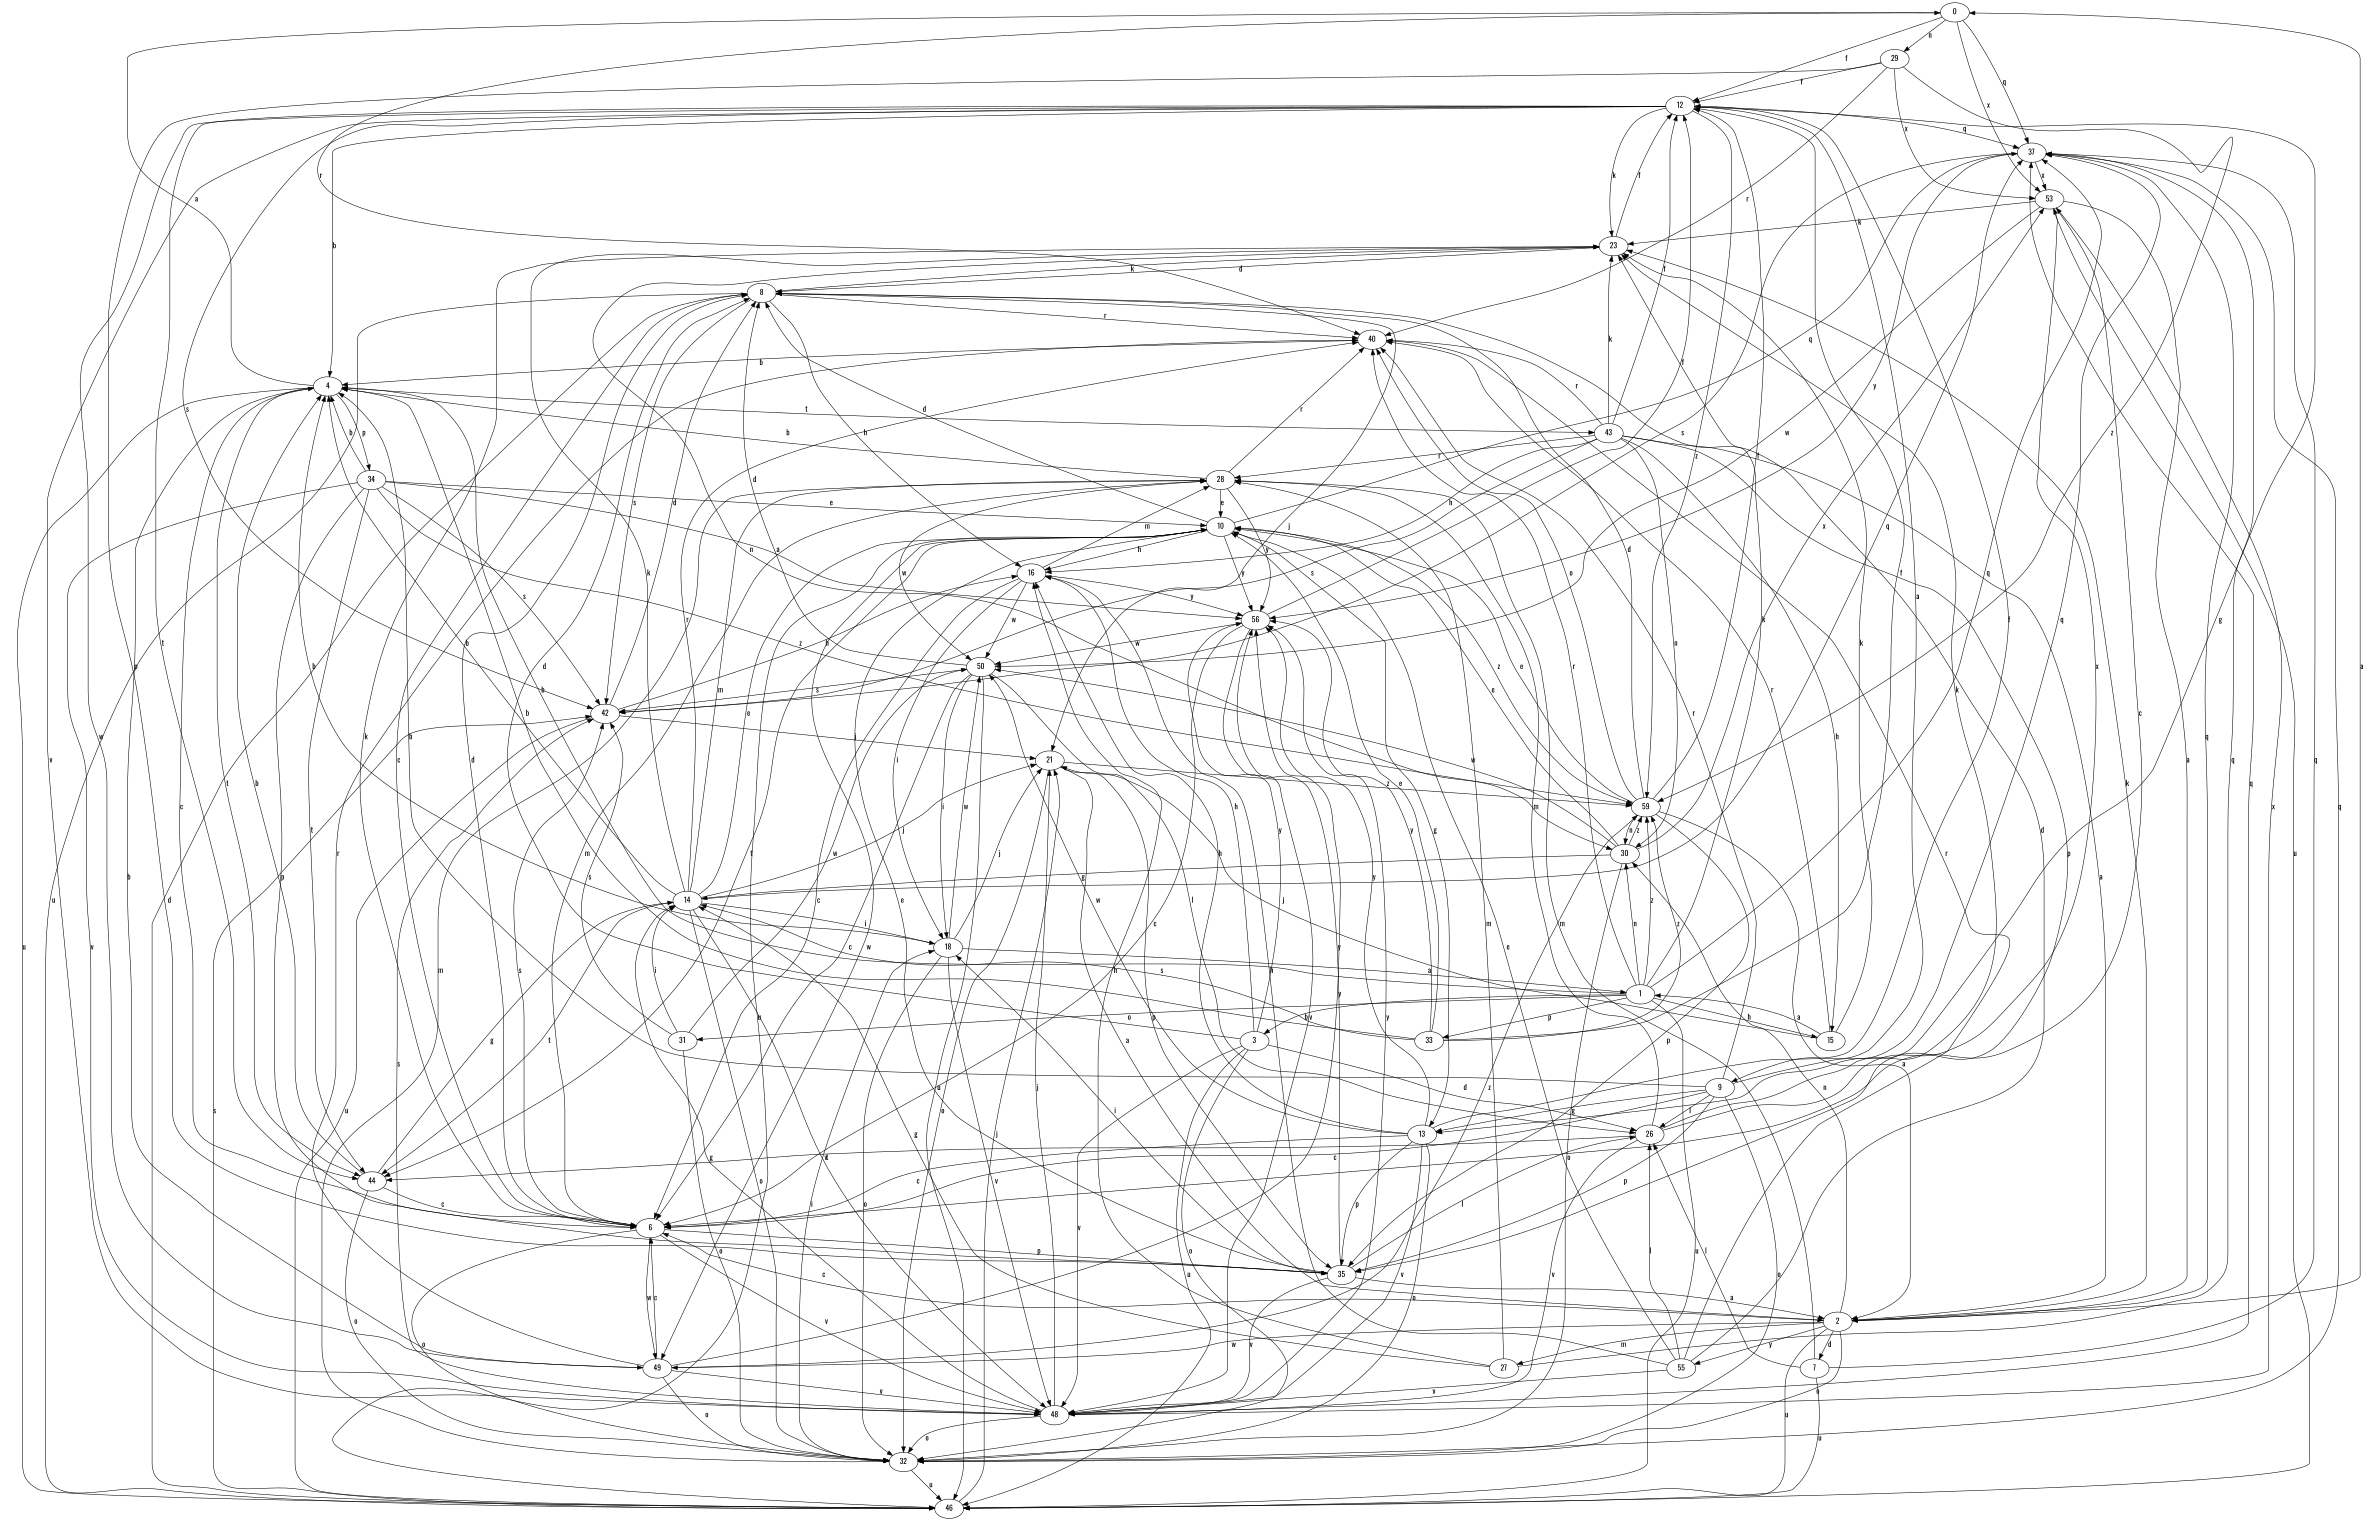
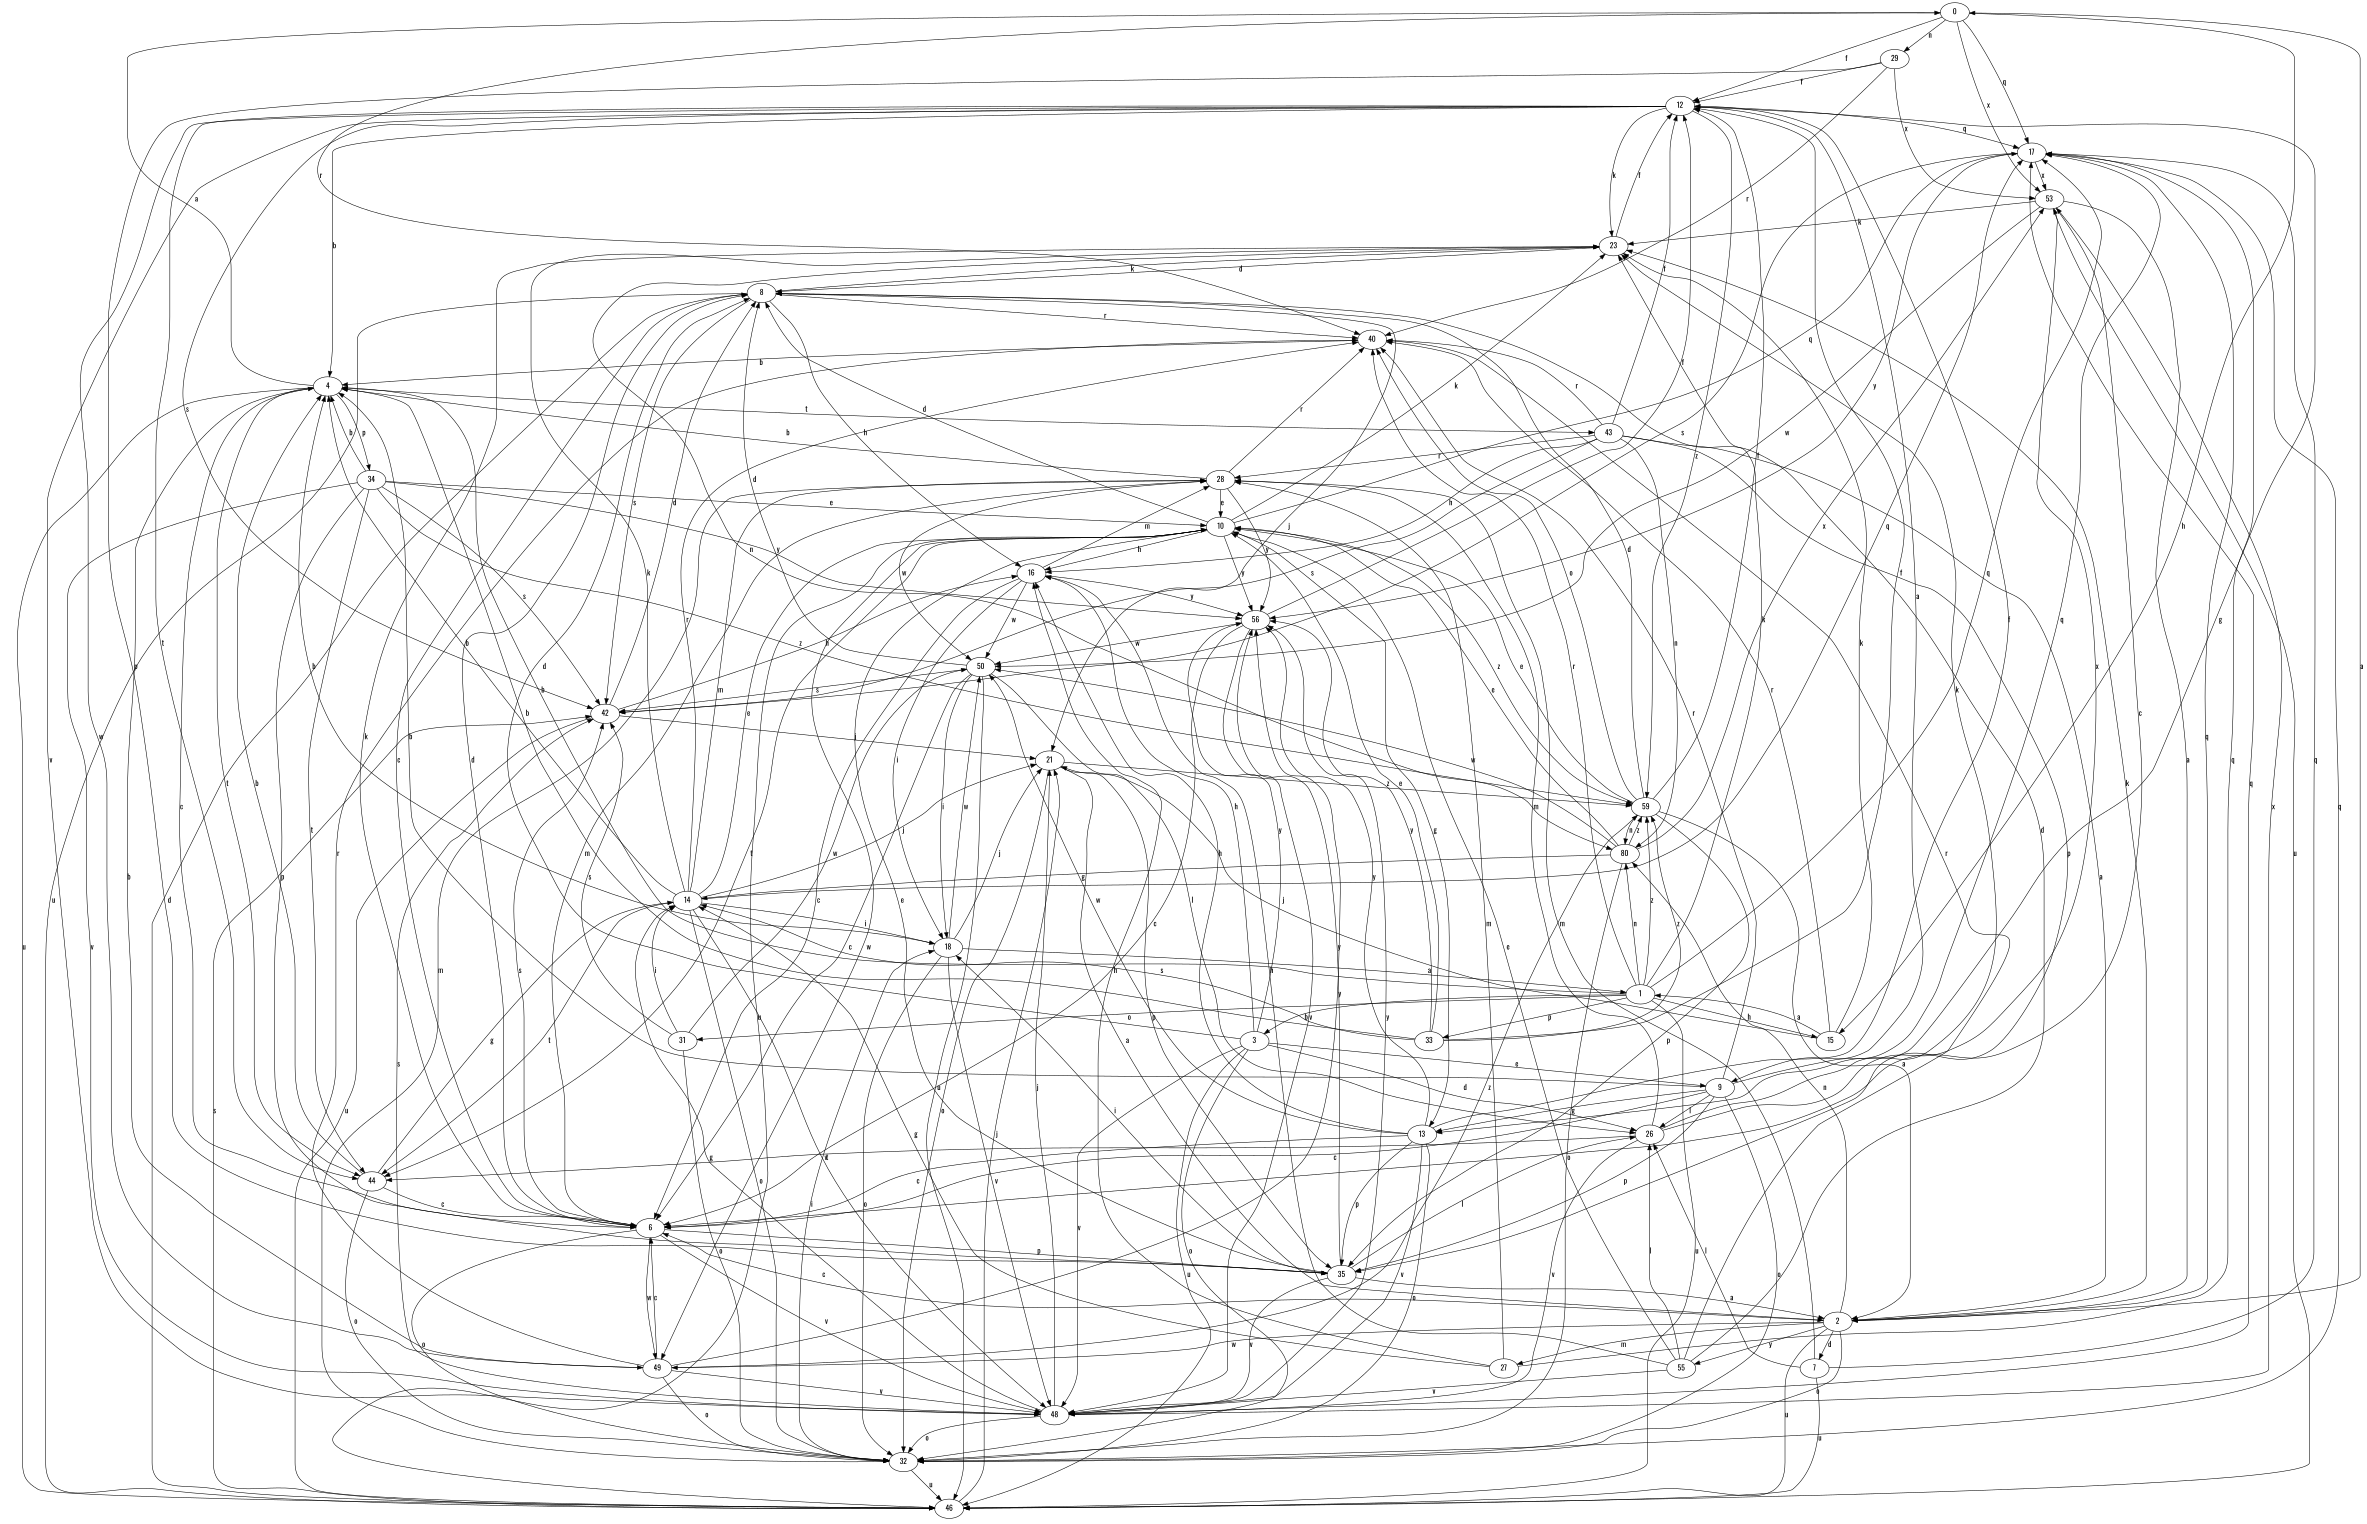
  strict digraph {
    fontname=Oswald
    node [fontname=Oswald]
    edge [fontname=Oswald]
    0
    12
    15
    29
-   37
+   37 [label=17]
    40
    53
    4
    23
    59
    49
    9
    48
    44
    42
    13
    1
    21
    35
    56
    46
    2
    6
    50
    3
-   30
+   30 [label=80]
    31
    33
    32
    8
    16
    26
    34
    43
    10
    14
    7
    27
    55
    28
    18
    0 -> 12 [label=f]
-   43 -> 15 [label=h]
+   0 -> 15 [label=h]
    0 -> 29 [label=n]
    0 -> 37 [label=q]
    0 -> 40 [label=r]
    0 -> 53 [label=x]
    12 -> 37 [label=q]
    12 -> 4 [label=b]
    12 -> 23 [label=k]
    12 -> 59 [label=z]
    12 -> 49 [label=w]
    12 -> 9 [label=a]
    12 -> 48 [label=v]
    12 -> 44 [label=t]
    12 -> 42 [label=s]
    12 -> 13 [label=g]
    15 -> 40 [label=r]
    15 -> 23 [label=k]
    15 -> 1 [label=a]
    15 -> 21 [label=j]
    29 -> 12 [label=f]
    29 -> 40 [label=r]
    29 -> 53 [label=x]
-   29 -> 59 [label=z]
    29 -> 35 [label=p]
    37 -> 53 [label=x]
    37 -> 42 [label=s]
    37 -> 56 [label=y]
    40 -> 4 [label=b]
    53 -> 23 [label=k]
    53 -> 46 [label=u]
    53 -> 2 [label=a]
    53 -> 6 [label=c]
    53 -> 50 [label=w]
    4 -> 0 [label=a]
    4 -> 44 [label=t]
    4 -> 46 [label=u]
    4 -> 6 [label=c]
    4 -> 34 [label=p]
    4 -> 43 [label=t]
    23 -> 12 [label=f]
    23 -> 30 [label=n]
    23 -> 8 [label=d]
    59 -> 12 [label=f]
    59 -> 40 [label=o]
    59 -> 35 [label=p]
    59 -> 2 [label=a]
    59 -> 30 [label=n]
    59 -> 8 [label=d]
    59 -> 10 [label=e]
    49 -> 40 [label=r]
    49 -> 4 [label=b]
    49 -> 59 [label=z]
    49 -> 48 [label=v]
    49 -> 56 [label=y]
    49 -> 6 [label=c]
    49 -> 32 [label=o]
    9 -> 37 [label=q]
    9 -> 40 [label=r]
    9 -> 4 [label=b]
    9 -> 13 [label=g]
    9 -> 35 [label=p]
    9 -> 6 [label=c]
    9 -> 32 [label=o]
    9 -> 26 [label=l]
    48 -> 37 [label=q]
    48 -> 53 [label=x]
    48 -> 42 [label=s]
    48 -> 21 [label=j]
    48 -> 56 [label=y]
    48 -> 32 [label=o]
    48 -> 14 [label=g]
    44 -> 4 [label=b]
    44 -> 6 [label=c]
    44 -> 32 [label=o]
    44 -> 14 [label=g]
    42 -> 21 [label=j]
    42 -> 46 [label=u]
    42 -> 8 [label=d]
    42 -> 16 [label=h]
    13 -> 12 [label=f]
    13 -> 48 [label=v]
    13 -> 35 [label=p]
    13 -> 56 [label=y]
    13 -> 6 [label=c]
    13 -> 50 [label=w]
    13 -> 32 [label=o]
    13 -> 16 [label=h]
    1 -> 15 [label=h]
    1 -> 37 [label=q]
    1 -> 40 [label=r]
    1 -> 4 [label=b]
    1 -> 23 [label=k]
    1 -> 59 [label=z]
    1 -> 46 [label=u]
    1 -> 3 [label=b]
    1 -> 30 [label=n]
    1 -> 31 [label=o]
    1 -> 33 [label=p]
    21 -> 59 [label=z]
    21 -> 35 [label=p]
    21 -> 2 [label=a]
    21 -> 32 [label=o]
    35 -> 48 [label=v]
    35 -> 56 [label=y]
    35 -> 2 [label=a]
    35 -> 26 [label=l]
    35 -> 10 [label=e]
    35 -> 18 [label=i]
    56 -> 12 [label=f]
    56 -> 48 [label=v]
    56 -> 6 [label=c]
    56 -> 50 [label=w]
    46 -> 42 [label=s]
    46 -> 21 [label=j]
    46 -> 8 [label=d]
    2 -> 0 [label=a]
    2 -> 37 [label=q]
    2 -> 23 [label=k]
    2 -> 49 [label=w]
    2 -> 46 [label=u]
    2 -> 6 [label=c]
    2 -> 30 [label=n]
    2 -> 32 [label=o]
    2 -> 7 [label=d]
    2 -> 27 [label=m]
    2 -> 55 [label=y]
    6 -> 23 [label=k]
    6 -> 49 [label=w]
    6 -> 48 [label=v]
    6 -> 42 [label=s]
    6 -> 35 [label=p]
    6 -> 32 [label=o]
    6 -> 8 [label=d]
    6 -> 28 [label=m]
    50 -> 42 [label=s]
    50 -> 46 [label=u]
    50 -> 6 [label=c]
    50 -> 8 [label=d]
    50 -> 26 [label=l]
    50 -> 18 [label=i]
+   3 -> 9 [label=e]
    3 -> 48 [label=v]
    3 -> 56 [label=y]
    3 -> 46 [label=u]
    3 -> 32 [label=o]
    3 -> 8 [label=d]
    3 -> 16 [label=h]
    3 -> 26 [label=d]
    30 -> 53 [label=x]
    30 -> 59 [label=z]
    30 -> 50 [label=w]
    30 -> 32 [label=o]
    30 -> 10 [label=e]
    30 -> 14 [label=g]
    31 -> 42 [label=s]
    31 -> 50 [label=w]
    31 -> 32 [label=o]
    31 -> 14 [label=i]
    33 -> 12 [label=f]
    33 -> 4 [label=b]
    33 -> 59 [label=z]
    33 -> 56 [label=y]
    33 -> 10 [label=e]
    33 -> 14 [label=s]
    32 -> 37 [label=q]
    32 -> 46 [label=u]
    32 -> 28 [label=m]
    32 -> 18 [label=i]
    8 -> 40 [label=r]
    8 -> 23 [label=k]
    8 -> 42 [label=s]
    8 -> 21 [label=j]
    8 -> 46 [label=u]
    8 -> 6 [label=c]
    8 -> 16 [label=h]
    16 -> 56 [label=y]
    16 -> 6 [label=c]
    16 -> 50 [label=w]
    16 -> 28 [label=m]
    16 -> 18 [label=i]
    26 -> 53 [label=x]
    26 -> 23 [label=k]
    26 -> 48 [label=v]
    26 -> 44 [label=t]
    26 -> 28 [label=m]
    34 -> 4 [label=b]
    34 -> 59 [label=z]
    34 -> 48 [label=v]
    34 -> 44 [label=t]
    34 -> 42 [label=s]
    34 -> 35 [label=p]
-   34 -> 56 [label=a]
+   34 -> 56 [label=y]
    34 -> 10 [label=e]
    43 -> 12 [label=f]
    43 -> 40 [label=r]
    43 -> 42 [label=s]
    43 -> 35 [label=p]
    43 -> 2 [label=a]
    43 -> 30 [label=n]
    43 -> 16 [label=h]
    43 -> 28 [label=r]
    10 -> 37 [label=q]
-   43 -> 23 [label=k]
+   10 -> 23 [label=k]
    10 -> 59 [label=z]
    10 -> 49 [label=w]
    10 -> 44 [label=t]
    10 -> 13 [label=g]
    10 -> 56 [label=y]
    10 -> 46 [label=u]
    10 -> 8 [label=d]
    10 -> 16 [label=h]
    14 -> 37 [label=q]
    14 -> 40 [label=r]
    14 -> 4 [label=b]
    14 -> 23 [label=k]
    14 -> 48 [label=v]
    14 -> 44 [label=t]
    14 -> 21 [label=j]
    14 -> 32 [label=o]
    14 -> 10 [label=e]
    14 -> 28 [label=m]
    14 -> 18 [label=i]
    7 -> 37 [label=q]
    7 -> 46 [label=u]
    7 -> 26 [label=l]
    7 -> 28 [label=m]
    27 -> 37 [label=q]
    27 -> 16 [label=h]
    27 -> 14 [label=g]
    27 -> 28 [label=m]
    55 -> 40 [label=r]
    55 -> 48 [label=v]
    55 -> 8 [label=d]
    55 -> 16 [label=h]
    55 -> 26 [label=l]
    55 -> 10 [label=e]
    28 -> 40 [label=r]
    28 -> 4 [label=b]
    28 -> 56 [label=y]
    28 -> 50 [label=w]
    28 -> 10 [label=e]
    18 -> 4 [label=b]
    18 -> 48 [label=v]
    18 -> 1 [label=a]
    18 -> 21 [label=j]
    18 -> 50 [label=w]
    18 -> 32 [label=o]
  }
